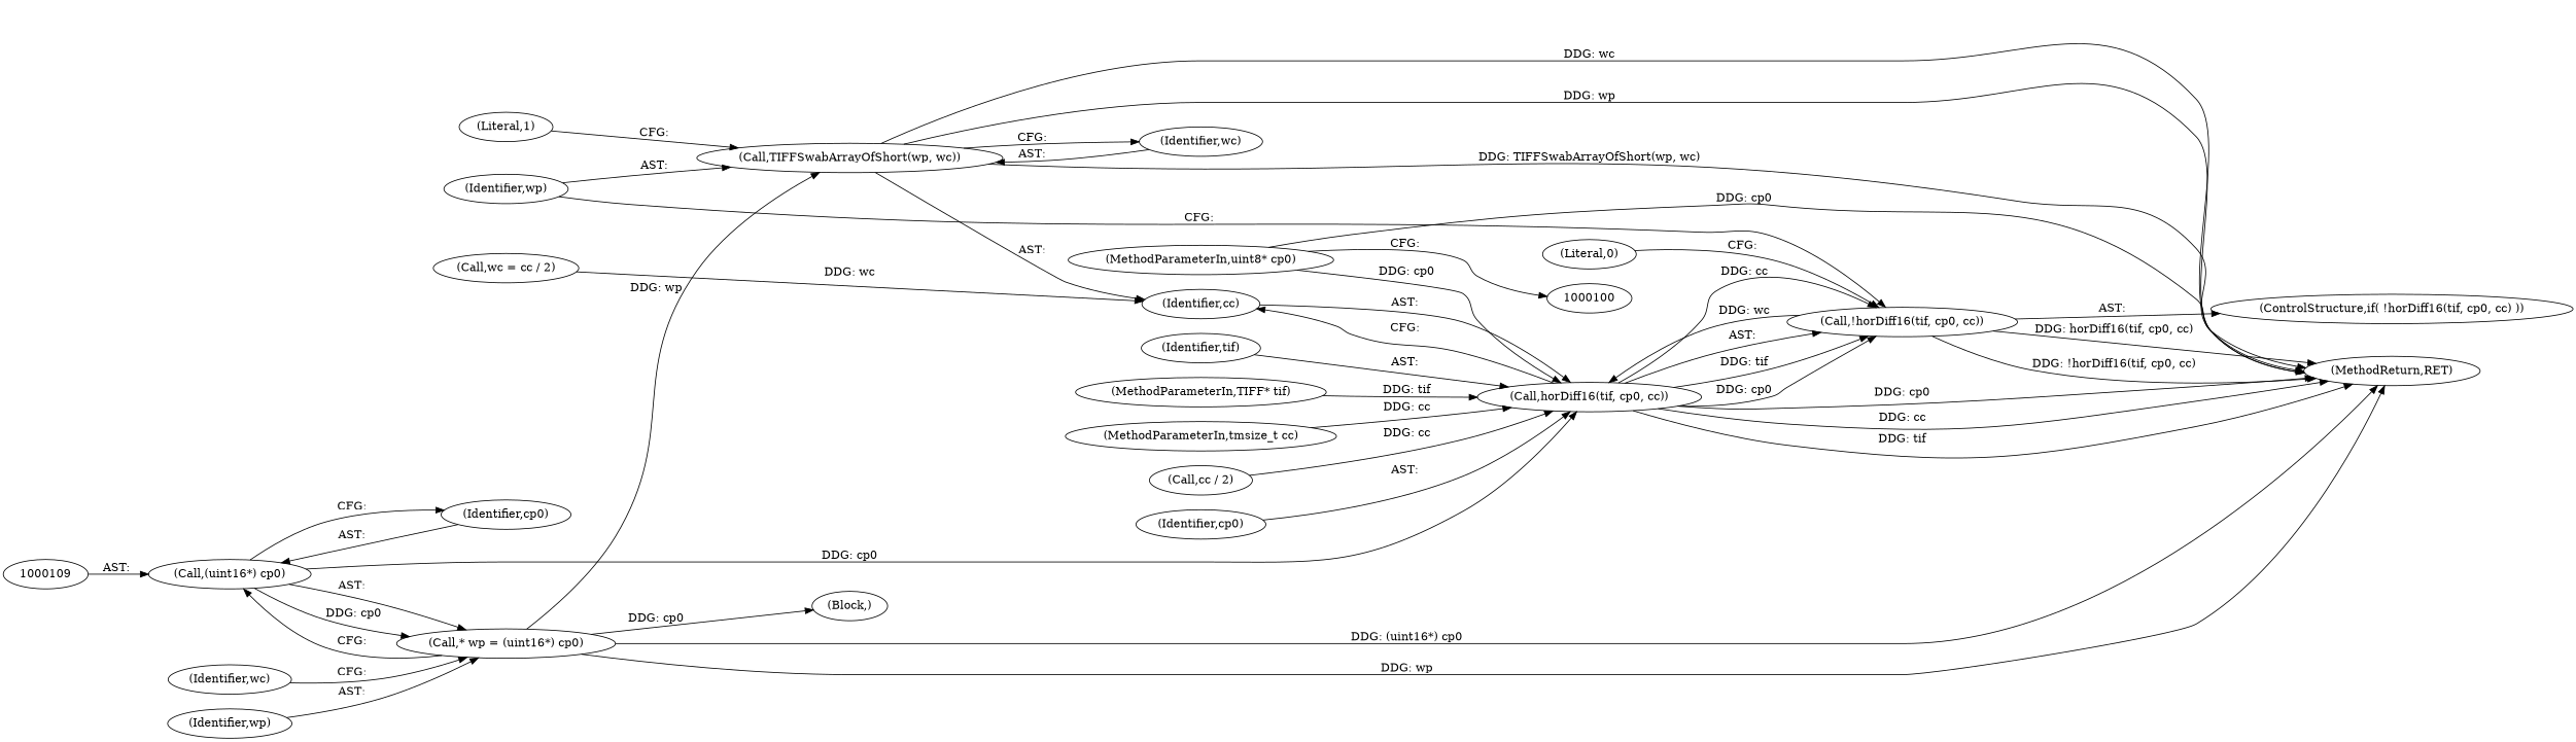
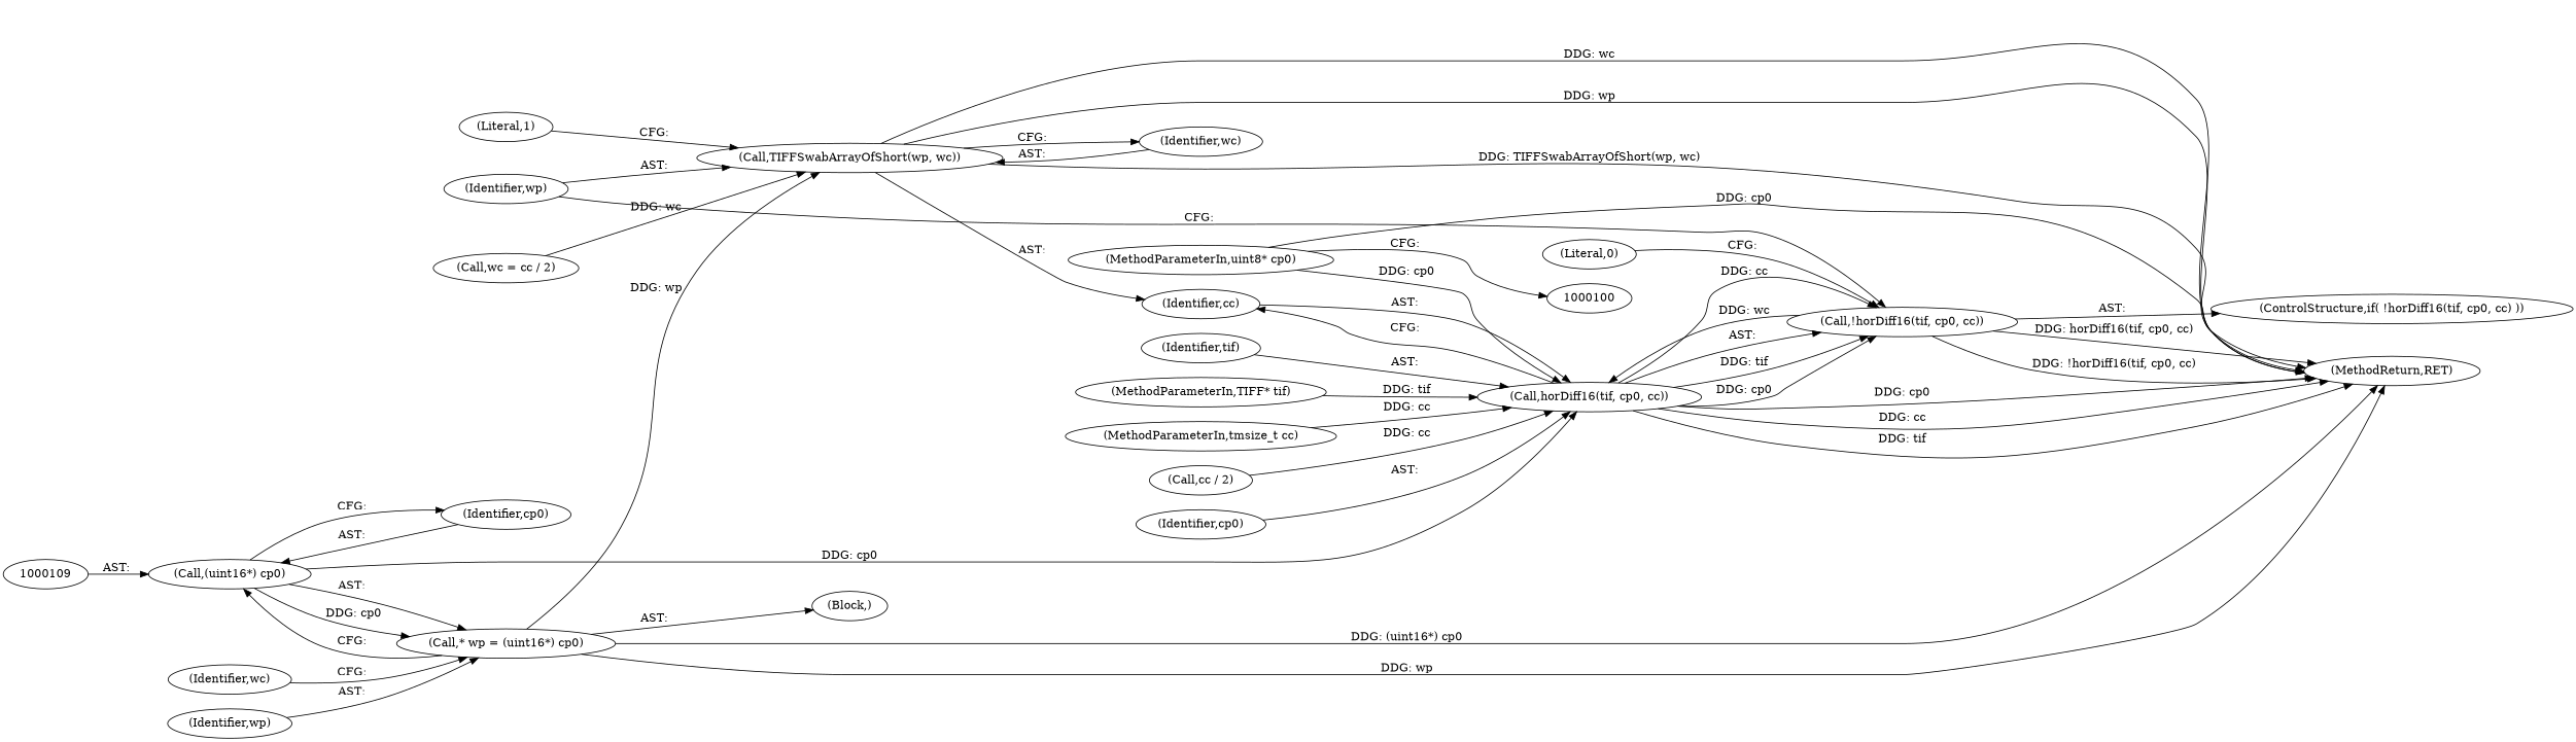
  digraph {
    rankdir=LR
    n1 [label="(Call,(uint16*) cp0)"]
    n2 [label="(Call,* wp = (uint16*) cp0)"]
    n3 [label="(Call,horDiff16(tif, cp0, cc))"]
    n4 [label="(Identifier,cp0)"]
    n5 [label="(MethodReturn,RET)"]
    n6 [label="(Call,TIFFSwabArrayOfShort(wp, wc))"]
    n7 [label="(Block,)"]
    n8 [label="(Call,!horDiff16(tif, cp0, cc))"]
    n9 [label="(Identifier,cc)"]
    n10 [label="(MethodParameterIn,uint8* cp0)"]
    1000100
    n12 [label="(Identifier,wc)"]
    n13 [label="(ControlStructure,if( !horDiff16(tif, cp0, cc) ))"]
    n14 [label="(Identifier,wp)"]
    n15 [label="(Identifier,wc)"]
    n16 [label="(Identifier,tif)"]
    n17 [label="(MethodParameterIn,TIFF* tif)"]
    n18 [label="(Literal,0)"]
    n19 [label="(Literal,1)"]
    n20 [label="(Identifier,wp)"]
    n21 [label="(Call,wc = cc / 2)"]
    n22 [label="(MethodParameterIn,tmsize_t cc)"]
    n23 [label="(Call,cc / 2)"]
    n24 [label="(Identifier,cp0)"]
    1000109
    n1 -> n2 [label="AST: "]
    n1 -> n2 [label="DDG: cp0"]
    n1 -> n3 [label="DDG: cp0"]
    n1 -> n4 [label="CFG: "]
    n2 -> n1 [label="CFG: "]
    n2 -> n5 [label="DDG: (uint16*) cp0"]
    n2 -> n5 [label="DDG: wp"]
    n2 -> n6 [label="DDG: wp"]
-   n2 -> n7 [label="DDG: cp0"]
+   n2 -> n7 [label="AST: "]
    n3 -> n5 [label="DDG: cp0"]
    n3 -> n5 [label="DDG: cc"]
    n3 -> n5 [label="DDG: tif"]
    n3 -> n8 [label="AST: "]
    n3 -> n8 [label="DDG: tif"]
    n3 -> n8 [label="DDG: cp0"]
    n3 -> n8 [label="DDG: cc"]
    n3 -> n9 [label="CFG: "]
    n4 -> n1 [label="AST: "]
    n6 -> n5 [label="DDG: wp"]
    n6 -> n5 [label="DDG: TIFFSwabArrayOfShort(wp, wc)"]
    n6 -> n5 [label="DDG: wc"]
    n6 -> n9 [label="AST: "]
    n6 -> n12 [label="CFG: "]
    n8 -> n3 [label="DDG: wc"]
    n8 -> n5 [label="DDG: !horDiff16(tif, cp0, cc)"]
    n8 -> n5 [label="DDG: horDiff16(tif, cp0, cc)"]
    n8 -> n13 [label="AST: "]
    n9 -> n3 [label="AST: "]
    n10 -> n3 [label="DDG: cp0"]
    n10 -> n5 [label="DDG: cp0"]
    n10 -> 1000100 [label="CFG: "]
    n12 -> n6 [label="AST: "]
    n14 -> n6 [label="AST: "]
    n14 -> n8 [label="CFG: "]
    n15 -> n2 [label="CFG: "]
    n16 -> n3 [label="AST: "]
    n17 -> n3 [label="DDG: tif"]
    n18 -> n8 [label="CFG: "]
    n19 -> n6 [label="CFG: "]
    n20 -> n2 [label="AST: "]
-   n21 -> n9 [label="DDG: wc"]
+   n21 -> n6 [label="DDG: wc"]
    n22 -> n3 [label="DDG: cc"]
    n23 -> n3 [label="DDG: cc"]
    n24 -> n3 [label="AST: "]
    1000109 -> n1 [label="AST: "]
  }
